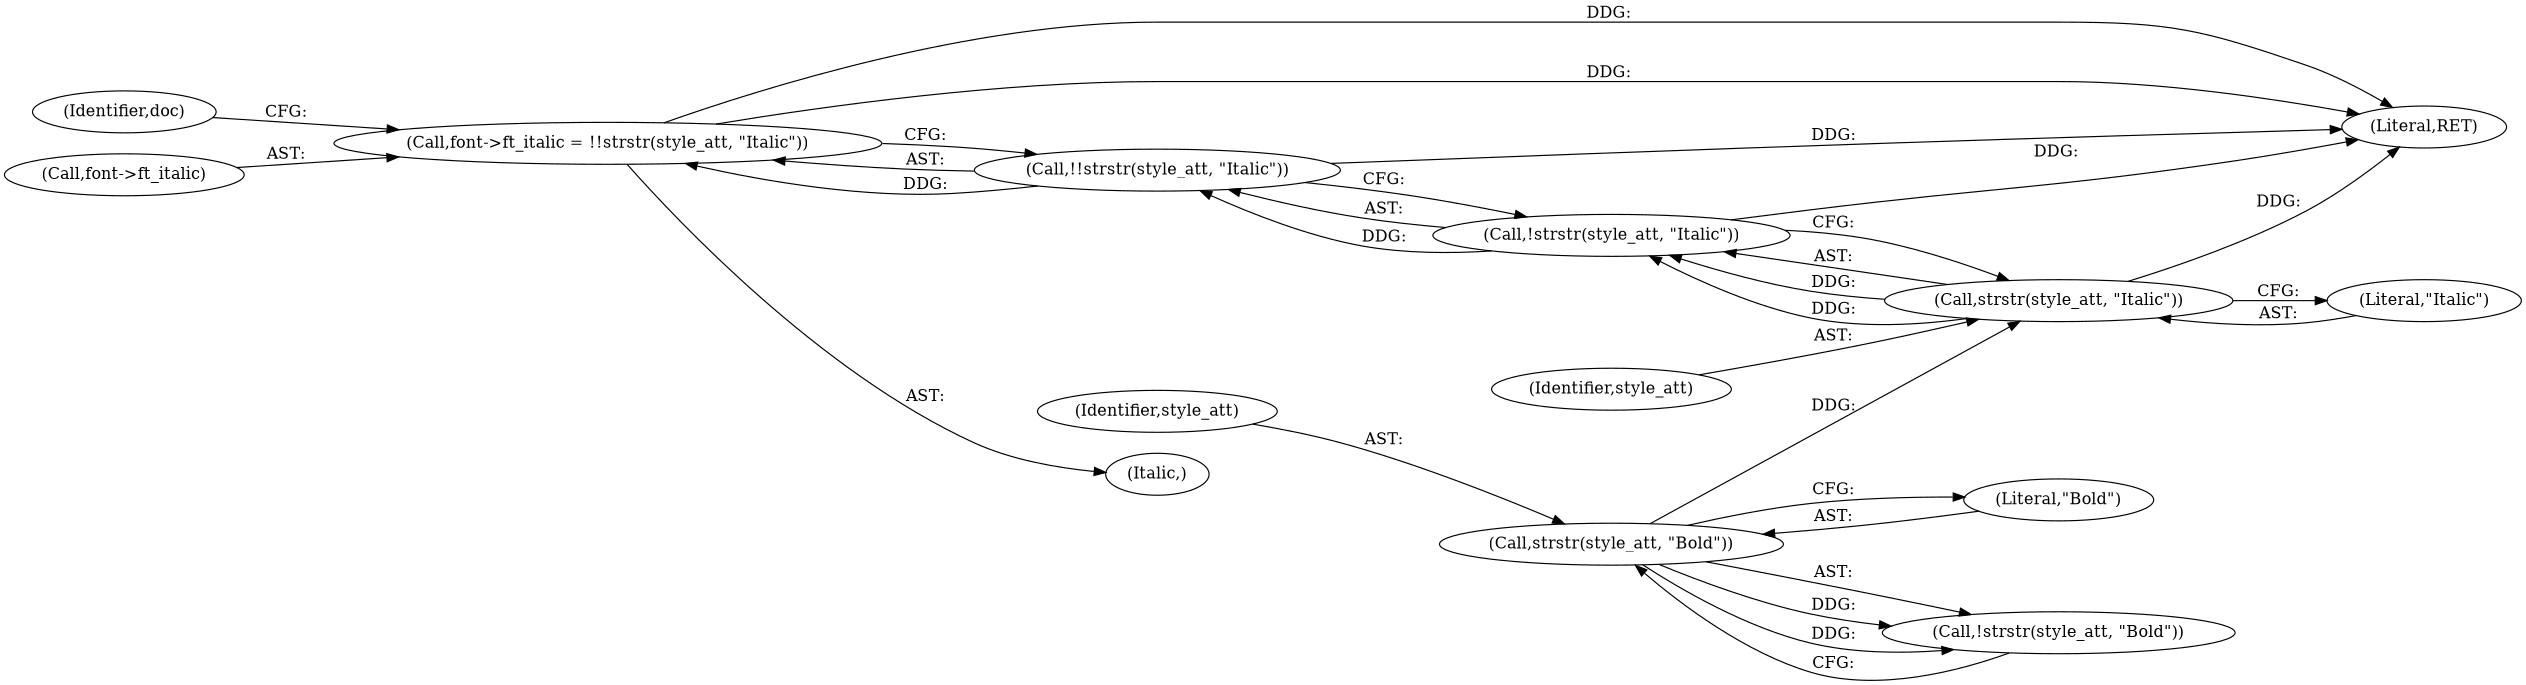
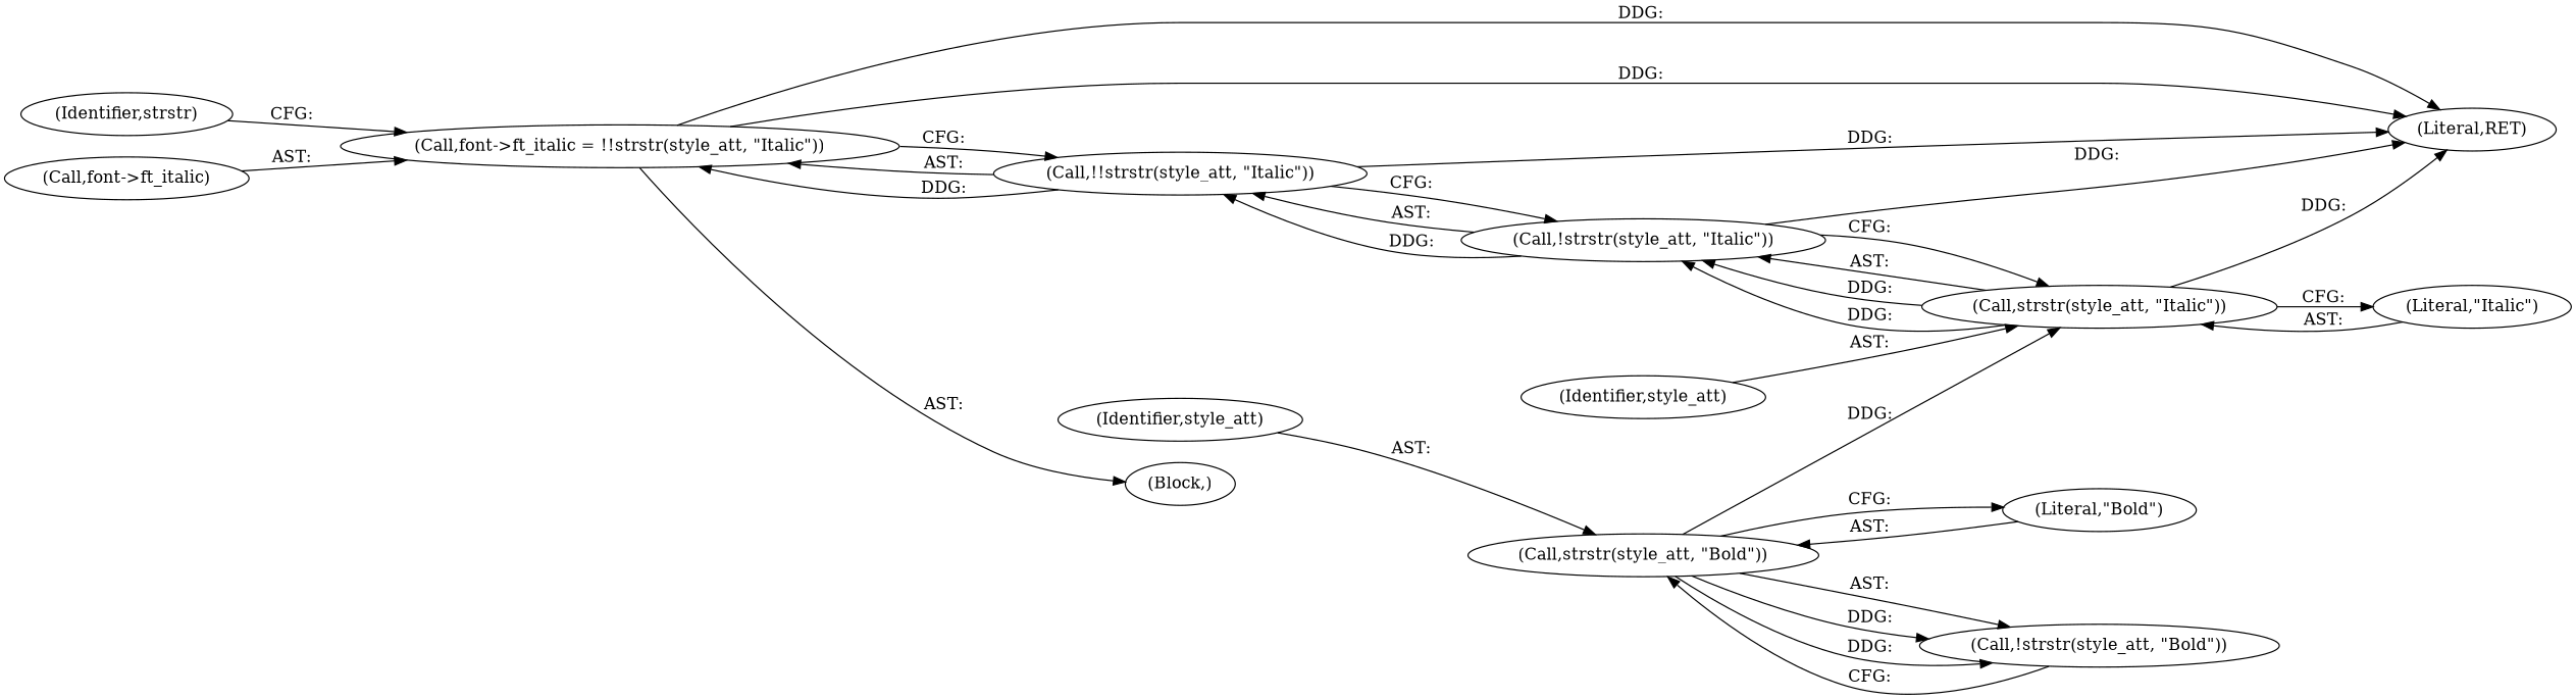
  digraph {
    rankdir=LR
    n1 [label="(Call,font->ft_italic = !!strstr(style_att, \"Italic\"))"]
    n2 [label="(Call,!!strstr(style_att, \"Italic\"))"]
-   n3 [label="(Italic,)"]
+   n3 [label="(Block,)"]
    n4 [label="(Literal,RET)"]
    n5 [label="(Call,!strstr(style_att, \"Italic\"))"]
    n6 [label="(Call,strstr(style_att, \"Italic\"))"]
    n7 [label="(Literal,\"Italic\")"]
    n8 [label="(Call,strstr(style_att, \"Bold\"))"]
    n9 [label="(Literal,\"Bold\")"]
    n10 [label="(Call,!strstr(style_att, \"Bold\"))"]
    n11 [label="(Identifier,style_att)"]
    n12 [label="(Identifier,style_att)"]
-   n13 [label="(Identifier,doc)"]
+   n13 [label="(Identifier,strstr)"]
    n14 [label="(Call,font->ft_italic)"]
    n1 -> n2 [label="CFG: "]
    n1 -> n3 [label="AST: "]
    n1 -> n4 [label="DDG: "]
    n1 -> n4 [label="DDG: "]
    n2 -> n1 [label="AST: "]
    n2 -> n1 [label="DDG: "]
    n2 -> n4 [label="DDG: "]
    n2 -> n5 [label="CFG: "]
    n5 -> n2 [label="AST: "]
    n5 -> n2 [label="DDG: "]
    n5 -> n4 [label="DDG: "]
    n5 -> n6 [label="CFG: "]
    n6 -> n4 [label="DDG: "]
    n6 -> n5 [label="AST: "]
    n6 -> n5 [label="DDG: "]
    n6 -> n5 [label="DDG: "]
    n6 -> n7 [label="CFG: "]
    n7 -> n6 [label="AST: "]
    n8 -> n6 [label="DDG: "]
    n8 -> n9 [label="CFG: "]
    n8 -> n10 [label="AST: "]
    n8 -> n10 [label="DDG: "]
    n8 -> n10 [label="DDG: "]
    n9 -> n8 [label="AST: "]
    n10 -> n8 [label="CFG: "]
    n11 -> n6 [label="AST: "]
    n12 -> n8 [label="AST: "]
    n13 -> n1 [label="CFG: "]
    n14 -> n1 [label="AST: "]
  }
